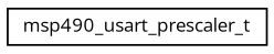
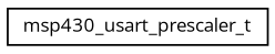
  digraph {
    rankdir=LR
    fontname="Open Sans"
-   n1 [color=black fillcolor=white fontname="Open Sans" fontsize=10 height=0.2 label=msp490_usart_prescaler_t shape=record style=filled width=0.4]
+   n1 [color=black fillcolor=white fontname="Open Sans" fontsize=10 height=0.2 label=msp430_usart_prescaler_t shape=record style=filled width=0.4]
  }
